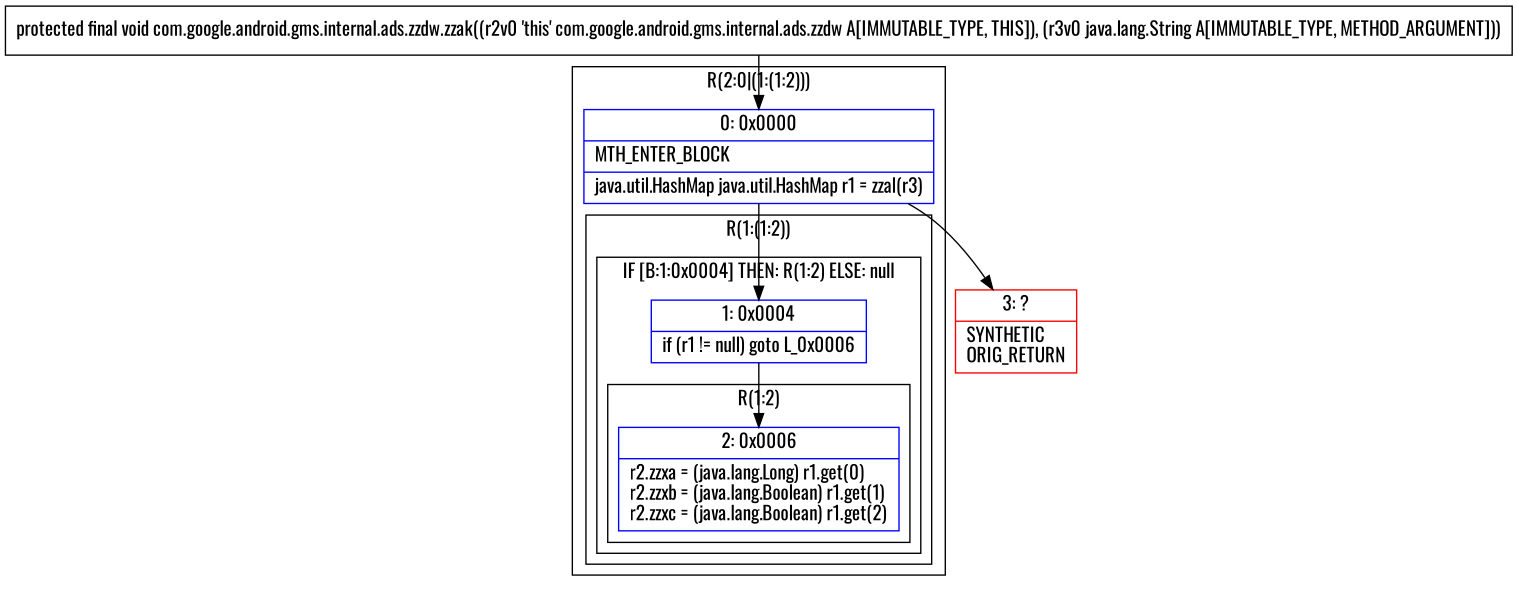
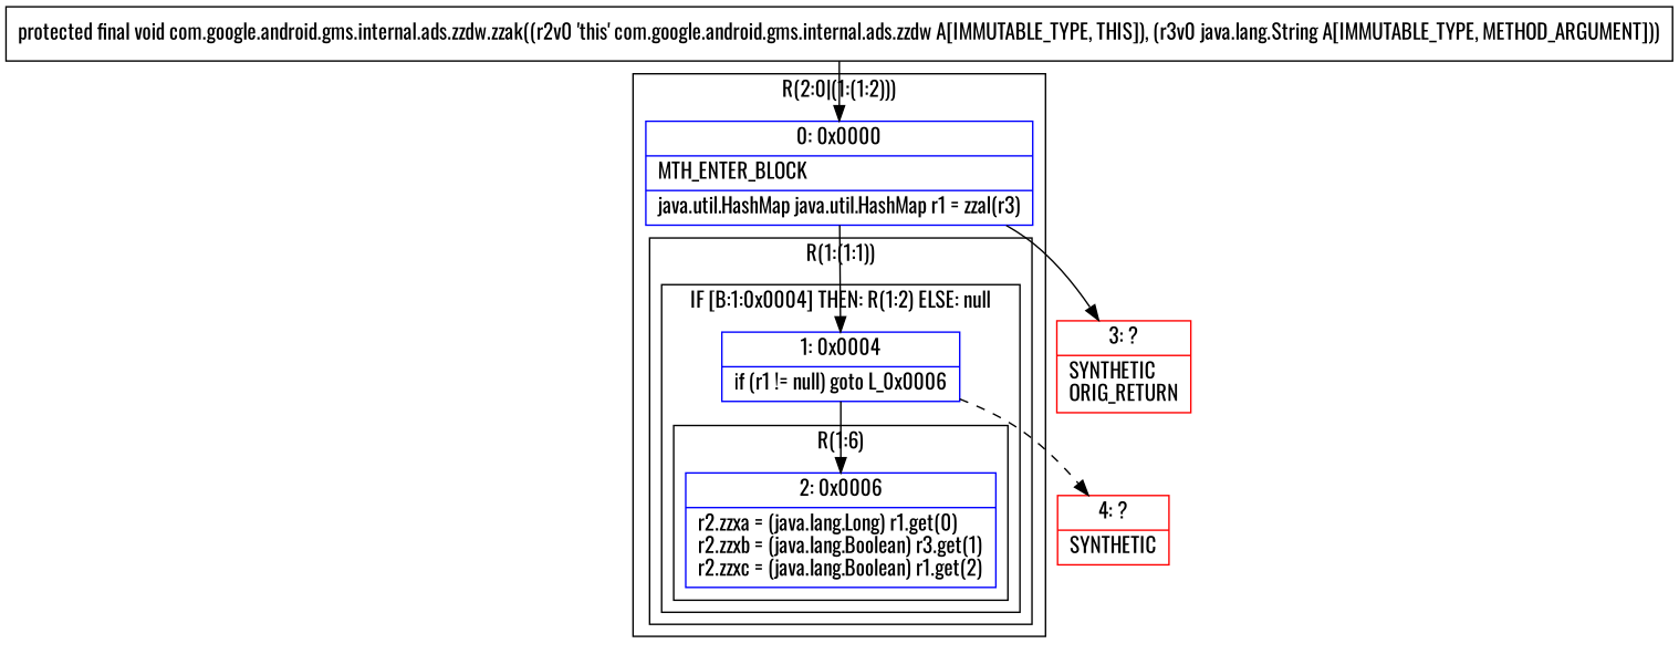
  digraph {
    fontname=Oswald
    node [color=blue fontname=Oswald shape=record]
    edge [fontname=Oswald]
-   n1 [label="{2\:\ 0x0006|r2.zzxa = (java.lang.Long) r1.get(0)\lr2.zzxb = (java.lang.Boolean) r1.get(1)\lr2.zzxc = (java.lang.Boolean) r1.get(2)\l}"]
+   n1 [label="{2\:\ 0x0006|r2.zzxa = (java.lang.Long) r1.get(0)\lr2.zzxb = (java.lang.Boolean) r3.get(1)\lr2.zzxc = (java.lang.Boolean) r1.get(2)\l}"]
    n2 [label="{1\:\ 0x0004|if (r1 != null) goto L_0x0006\l}"]
    n3 [label="{0\:\ 0x0000|MTH_ENTER_BLOCK\l|java.util.HashMap java.util.HashMap r1 = zzal(r3)\l}"]
+   n4 [color=red label="{4\:\ ?|SYNTHETIC\l}"]
    n5 [color=red label="{3\:\ ?|SYNTHETIC\lORIG_RETURN\l}"]
    n6 [label="{protected final void com.google.android.gms.internal.ads.zzdw.zzak((r2v0 'this' com.google.android.gms.internal.ads.zzdw A[IMMUTABLE_TYPE, THIS]), (r3v0 java.lang.String A[IMMUTABLE_TYPE, METHOD_ARGUMENT])) }" color=""]
    subgraph cluster_1 {
      label="R(2:0|(1:(1:2)))"
      n3
      subgraph cluster_2 {
-       label="R(1:(1:2))"
+       label="R(1:(1:1))"
        subgraph cluster_3 {
          label="IF [B:1:0x0004] THEN: R(1:2) ELSE: null"
          n2
          subgraph cluster_4 {
-           label="R(1:2)"
+           label="R(1:6)"
            n1
          }
        }
      }
    }
    n2 -> n1
+   n2 -> n4 [style=dashed]
    n3 -> n2
    n3 -> n5
    n6 -> n3
  }
